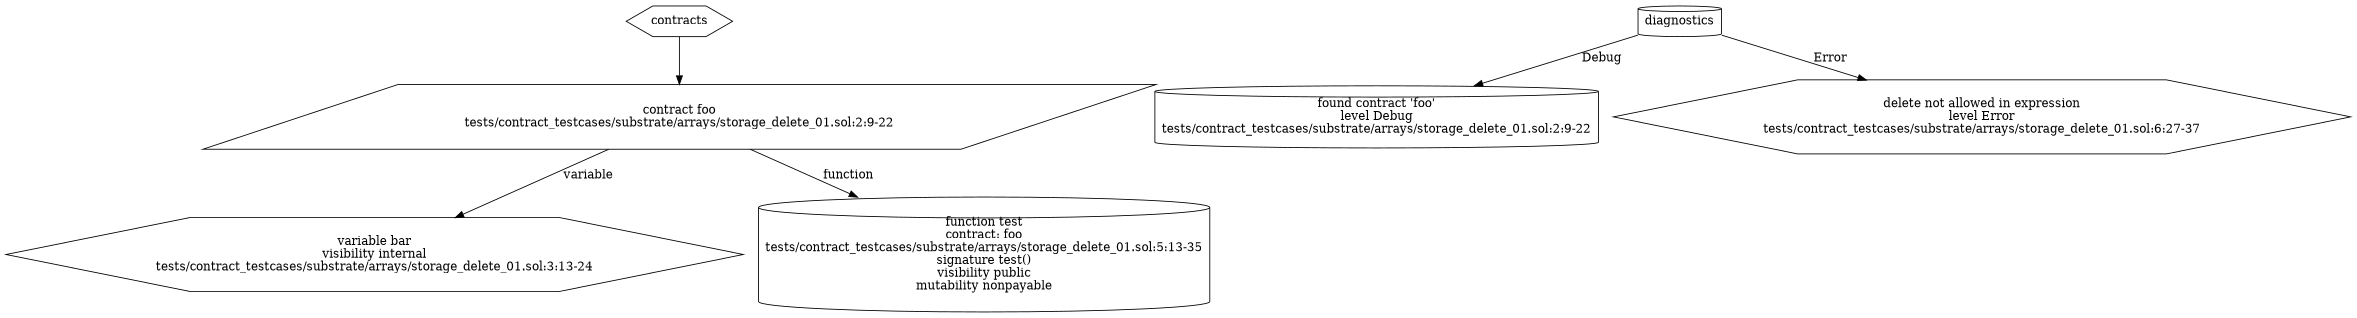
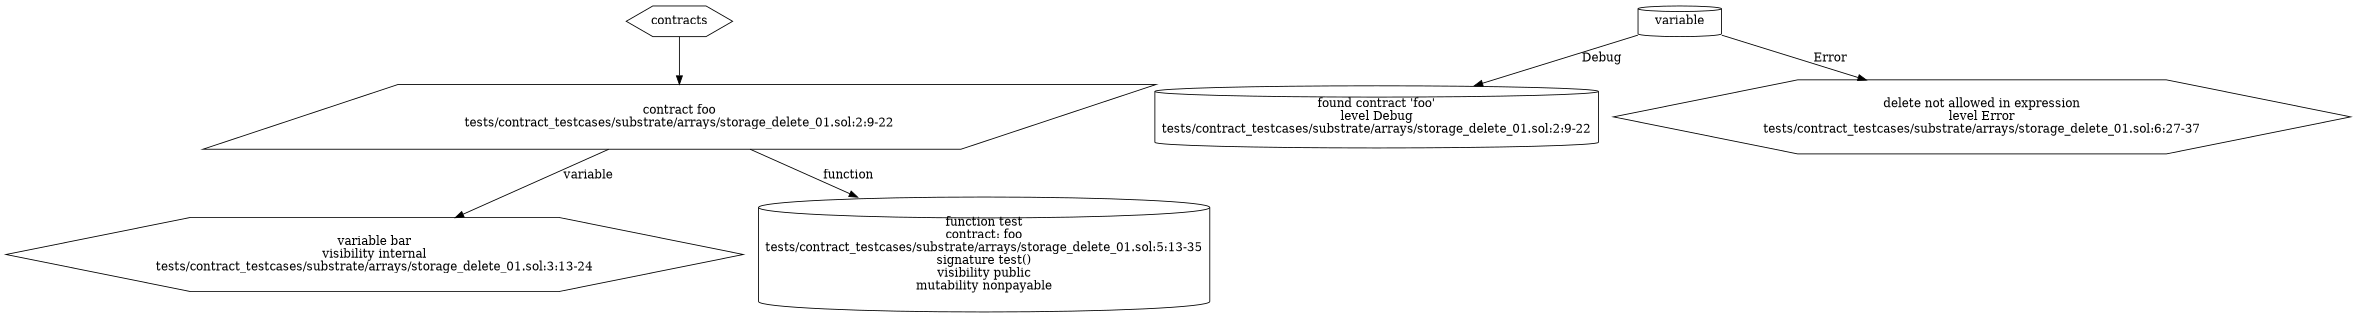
  strict digraph {
    node [shape=hexagon]
    n1 [label="contract foo\ntests/contract_testcases/substrate/arrays/storage_delete_01.sol:2:9-22" shape=parallelogram]
    n2 [label="variable bar\nvisibility internal\ntests/contract_testcases/substrate/arrays/storage_delete_01.sol:3:13-24"]
    n3 [label="function test\ncontract: foo\ntests/contract_testcases/substrate/arrays/storage_delete_01.sol:5:13-35\nsignature test()\nvisibility public\nmutability nonpayable" shape=cylinder]
    n4 [label="found contract 'foo'\nlevel Debug\ntests/contract_testcases/substrate/arrays/storage_delete_01.sol:2:9-22" shape=cylinder]
    n5 [label="delete not allowed in expression\nlevel Error\ntests/contract_testcases/substrate/arrays/storage_delete_01.sol:6:27-37"]
    contracts
-   diagnostics [shape=cylinder]
+   diagnostics [shape=cylinder label=variable]
    n1 -> n2 [label=variable]
    n1 -> n3 [label=function]
    contracts -> n1
    diagnostics -> n4 [label=Debug]
    diagnostics -> n5 [label=Error]
  }
